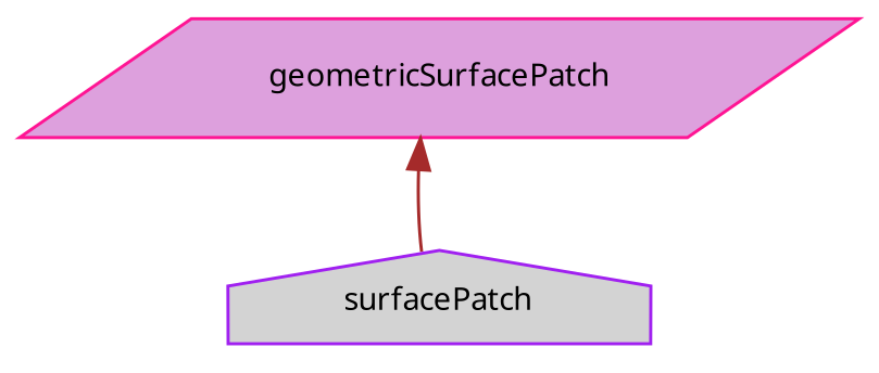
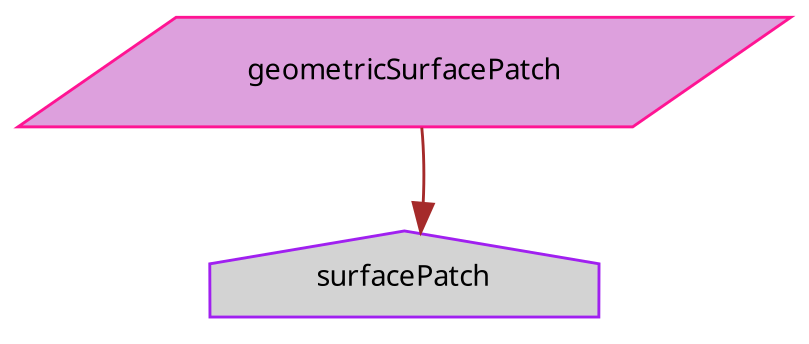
  digraph {
    fontname="Noto Sans"
    node [fontname="Noto Sans" fontsize=10 style=filled]
    n1 [color=deeppink fillcolor=plum fontcolor=black height=0.2 label=geometricSurfacePatch shape=parallelogram width=0.4]
    n2 [color=purple height=0.2 label=surfacePatch shape=house width=0.4 fillcolor=lightgrey]
-   n1 -> n2 [color=brown dir=back fontname="Noto Sans" fontsize=10 labelfontname=FreeSans labelfontsize=10 style=solid]
+   n2 -> n1 [color=brown dir=back fontname="Noto Sans" fontsize=10 labelfontname=FreeSans labelfontsize=10 style=solid]
  }
